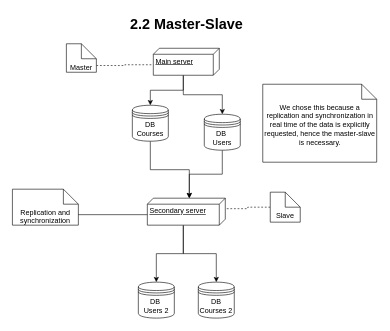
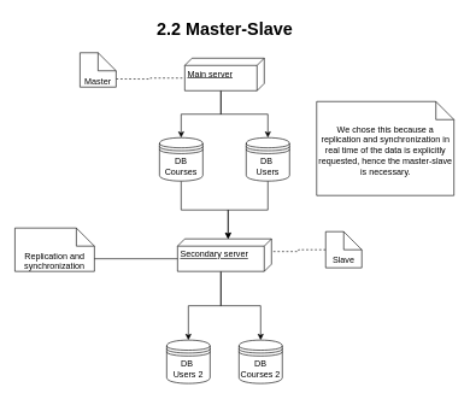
  <mxCell id="0" />
  <mxCell id="1" parent="0" />
  <mxCell id="2" style="edgeStyle=orthogonalEdgeStyle;rounded=0;orthogonalLoop=1;jettySize=auto;html=1;exitX=0.5;exitY=1;exitDx=0;exitDy=0;entryX=0;entryY=0;entryDx=0;entryDy=60;entryPerimeter=0;" edge="1" parent="1" source="3" target="10"><mxGeometry relative="1" as="geometry" /></mxCell>
- <mxCell id="3" value="DB Courses" style="shape=datastore;whiteSpace=wrap;html=1;" vertex="1" parent="1"><mxGeometry x="220" y="175" width="60" height="60" as="geometry" /></mxCell>
+ <mxCell id="3" value="DB Courses" style="shape=datastore;whiteSpace=wrap;html=1;" vertex="1" parent="1"><mxGeometry x="220" y="190" width="60" height="60" as="geometry" /></mxCell>
  <mxCell id="4" value="DB Courses 2" style="shape=datastore;whiteSpace=wrap;html=1;" vertex="1" parent="1"><mxGeometry x="330" y="470" width="60" height="60" as="geometry" /></mxCell>
  <mxCell id="5" style="edgeStyle=orthogonalEdgeStyle;rounded=0;orthogonalLoop=1;jettySize=auto;html=1;exitX=0;exitY=0;exitDx=45;exitDy=60;exitPerimeter=0;entryX=0.5;entryY=0;entryDx=0;entryDy=0;" edge="1" parent="1" source="7" target="14"><mxGeometry relative="1" as="geometry" /></mxCell>
  <mxCell id="6" style="edgeStyle=orthogonalEdgeStyle;rounded=0;orthogonalLoop=1;jettySize=auto;html=1;exitX=0;exitY=0;exitDx=45;exitDy=60;exitPerimeter=0;entryX=0.5;entryY=0;entryDx=0;entryDy=0;" edge="1" parent="1" source="7" target="3"><mxGeometry relative="1" as="geometry" /></mxCell>
  <mxCell id="7" value="Main server" style="verticalAlign=top;align=left;spacingTop=8;spacingLeft=2;spacingRight=12;shape=cube;size=10;direction=south;fontStyle=4;html=1;" vertex="1" parent="1"><mxGeometry x="255" y="80" width="110" height="45" as="geometry" /></mxCell>
  <mxCell id="8" style="edgeStyle=orthogonalEdgeStyle;rounded=0;orthogonalLoop=1;jettySize=auto;html=1;exitX=0;exitY=0;exitDx=45;exitDy=70;exitPerimeter=0;entryX=0.5;entryY=0;entryDx=0;entryDy=0;" edge="1" parent="1" source="10" target="12"><mxGeometry relative="1" as="geometry" /></mxCell>
  <mxCell id="9" style="edgeStyle=orthogonalEdgeStyle;rounded=0;orthogonalLoop=1;jettySize=auto;html=1;exitX=0;exitY=0;exitDx=45;exitDy=70;exitPerimeter=0;entryX=0.5;entryY=0;entryDx=0;entryDy=0;" edge="1" parent="1" source="10" target="4"><mxGeometry relative="1" as="geometry" /></mxCell>
  <mxCell id="10" value="Secondary server" style="verticalAlign=top;align=left;spacingTop=8;spacingLeft=2;spacingRight=12;shape=cube;size=10;direction=south;fontStyle=4;html=1;" vertex="1" parent="1"><mxGeometry x="245" y="330" width="130" height="45" as="geometry" /></mxCell>
  <mxCell id="11" value="2.2 Master-Slave" style="text;strokeColor=none;fillColor=none;html=1;fontSize=24;fontStyle=1;verticalAlign=middle;align=center;" vertex="1" parent="1"><mxGeometry x="182.5" y="20" width="255" height="40" as="geometry" /></mxCell>
  <mxCell id="12" value="DB&amp;nbsp;&lt;br&gt;Users 2" style="shape=datastore;whiteSpace=wrap;html=1;" vertex="1" parent="1"><mxGeometry x="230" y="470" width="60" height="60" as="geometry" /></mxCell>
  <mxCell id="13" style="edgeStyle=orthogonalEdgeStyle;rounded=0;orthogonalLoop=1;jettySize=auto;html=1;exitX=0.5;exitY=1;exitDx=0;exitDy=0;entryX=0;entryY=0;entryDx=0;entryDy=60;entryPerimeter=0;" edge="1" parent="1" source="14" target="10"><mxGeometry relative="1" as="geometry" /></mxCell>
  <mxCell id="14" value="DB&amp;nbsp;&lt;br&gt;Users" style="shape=datastore;whiteSpace=wrap;html=1;" vertex="1" parent="1"><mxGeometry x="340" y="190" width="60" height="60" as="geometry" /></mxCell>
  <mxCell id="15" style="edgeStyle=orthogonalEdgeStyle;rounded=0;orthogonalLoop=1;jettySize=auto;html=1;exitX=0;exitY=0;exitDx=80;exitDy=42.5;exitPerimeter=0;entryX=0;entryY=0;entryDx=27.5;entryDy=130;entryPerimeter=0;dashed=0;endArrow=none;endFill=0;" edge="1" parent="1" source="16" target="10"><mxGeometry relative="1" as="geometry" /></mxCell>
  <mxCell id="16" value="Replication and synchronization" style="shape=note2;boundedLbl=1;whiteSpace=wrap;html=1;size=25;verticalAlign=top;align=center;" vertex="1" parent="1"><mxGeometry x="20" y="315" width="110" height="60" as="geometry" /></mxCell>
  <mxCell id="17" style="edgeStyle=orthogonalEdgeStyle;rounded=0;orthogonalLoop=1;jettySize=auto;html=1;exitX=0;exitY=0;exitDx=50;exitDy=36.25;exitPerimeter=0;entryX=0;entryY=0;entryDx=27.5;entryDy=110;entryPerimeter=0;dashed=1;endArrow=none;endFill=0;" edge="1" parent="1" source="18" target="7"><mxGeometry relative="1" as="geometry" /></mxCell>
  <mxCell id="18" value="Master" style="shape=note2;boundedLbl=1;whiteSpace=wrap;html=1;size=25;verticalAlign=top;align=center;" vertex="1" parent="1"><mxGeometry x="110" y="72.5" width="50" height="47.5" as="geometry" /></mxCell>
  <mxCell id="19" style="edgeStyle=orthogonalEdgeStyle;rounded=0;orthogonalLoop=1;jettySize=auto;html=1;exitX=0;exitY=0.5;exitDx=0;exitDy=0;exitPerimeter=0;entryX=0;entryY=0;entryDx=17.5;entryDy=0;entryPerimeter=0;dashed=1;endArrow=none;endFill=0;" edge="1" parent="1" source="20" target="10"><mxGeometry relative="1" as="geometry" /></mxCell>
  <mxCell id="20" value="Slave" style="shape=note2;boundedLbl=1;whiteSpace=wrap;html=1;size=25;verticalAlign=top;align=center;" vertex="1" parent="1"><mxGeometry x="450" y="320" width="50" height="50" as="geometry" /></mxCell>
  <mxCell id="21" value="We chose this because a replication and synchronization in real time of the data is explicitly requested, hence the master-slave is necessary." style="shape=note2;boundedLbl=1;whiteSpace=wrap;html=1;size=25;verticalAlign=top;align=center;" vertex="1" parent="1"><mxGeometry x="437.5" y="140" width="190" height="130" as="geometry" /></mxCell>
